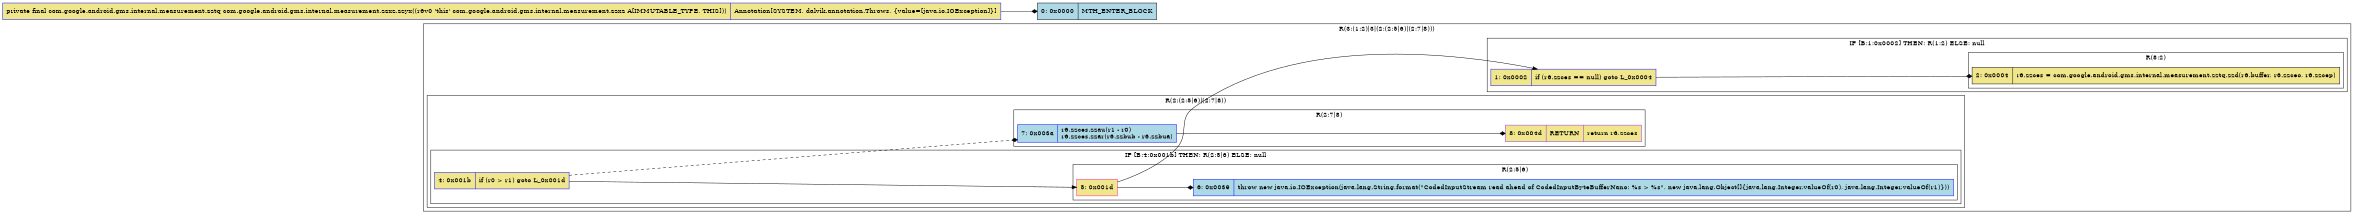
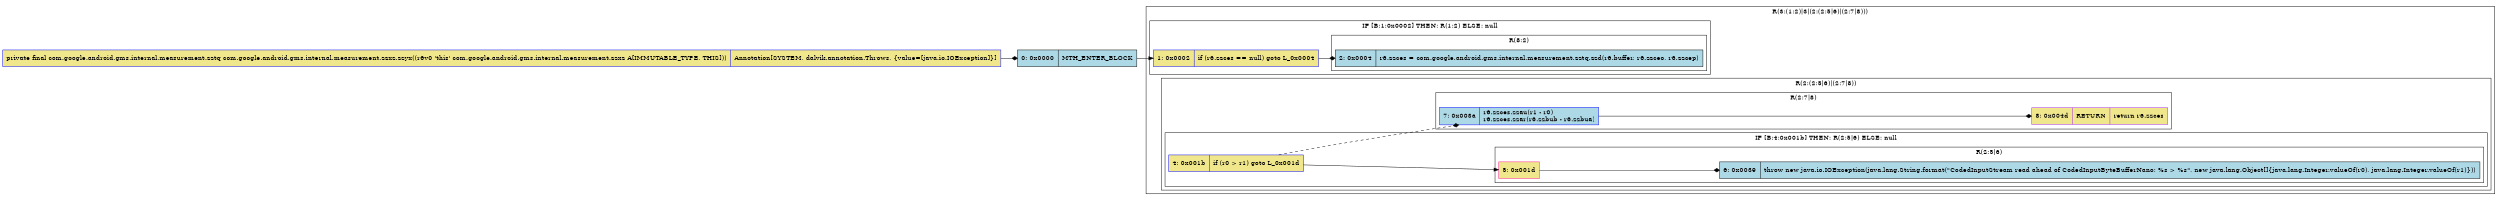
  digraph {
    rankdir=LR
    node [color=blue fillcolor=khaki shape=record style=filled]
    edge [arrowhead=diamond]
-   n1 [color=black label="{2\:\ 0x0004|r6.zzces = com.google.android.gms.internal.measurement.zztq.zzd(r6.buffer, r6.zzceo, r6.zzcep)\l}"]
+   n1 [color=black fillcolor=lightblue label="{2\:\ 0x0004|r6.zzces = com.google.android.gms.internal.measurement.zztq.zzd(r6.buffer, r6.zzceo, r6.zzcep)\l}"]
    n2 [label="{1\:\ 0x0002|if (r6.zzces == null) goto L_0x0004\l}"]
    n3 [color=deeppink label="{5\:\ 0x001d}"]
-   n4 [fillcolor=lightblue label="{6\:\ 0x0039|throw new java.io.IOException(java.lang.String.format(\"CodedInputStream read ahead of CodedInputByteBufferNano: %s \> %s\", new java.lang.Object[]\{java.lang.Integer.valueOf(r0), java.lang.Integer.valueOf(r1)\}))\l}"]
+   n4 [color=black fillcolor=lightblue label="{6\:\ 0x0039|throw new java.io.IOException(java.lang.String.format(\"CodedInputStream read ahead of CodedInputByteBufferNano: %s \> %s\", new java.lang.Object[]\{java.lang.Integer.valueOf(r0), java.lang.Integer.valueOf(r1)\}))\l}"]
    n5 [label="{4\:\ 0x001b|if (r0 \> r1) goto L_0x001d\l}"]
    n6 [fillcolor=lightblue label="{7\:\ 0x003a|r6.zzces.zzau(r1 \- r0)\lr6.zzces.zzar(r6.zzbub \- r6.zzbua)\l}"]
    n7 [color=purple label="{8\:\ 0x004d|RETURN\l|return r6.zzces\l}"]
    n8 [color=black fillcolor=lightblue label="{0\:\ 0x0000|MTH_ENTER_BLOCK\l}"]
    n9 [label="{private final com.google.android.gms.internal.measurement.zztq com.google.android.gms.internal.measurement.zzxz.zzyx((r6v0 'this' com.google.android.gms.internal.measurement.zzxz A[IMMUTABLE_TYPE, THIS]))  | Annotation[SYSTEM, dalvik.annotation.Throws, \{value=[java.io.IOException]\}]\l}"]
    subgraph cluster_1 {
      label="R(3:(1:2)|3|(2:(2:5|6)|(2:7|8)))"
      subgraph cluster_2 {
        label="IF [B:1:0x0002] THEN: R(1:2) ELSE: null"
        n2
        subgraph cluster_3 {
          label="R(8:2)"
          n1
        }
      }
      subgraph cluster_4 {
        label="R(2:(2:5|6)|(2:7|8))"
        subgraph cluster_5 {
          label="IF [B:4:0x001b] THEN: R(2:5|6) ELSE: null"
          n5
          subgraph cluster_6 {
            label="R(2:5|6)"
            n3
            n4
          }
        }
        subgraph cluster_7 {
          label="R(2:7|8)"
          n6
          n7
        }
      }
    }
    n2 -> n1
    n3 -> n4
    n5 -> n3 [arrowhead=normal]
    n5 -> n6 [style=dashed]
    n6 -> n7
-   n3 -> n2 [arrowhead=normal]
+   n8 -> n2 [arrowhead=normal]
    n9 -> n8
  }
